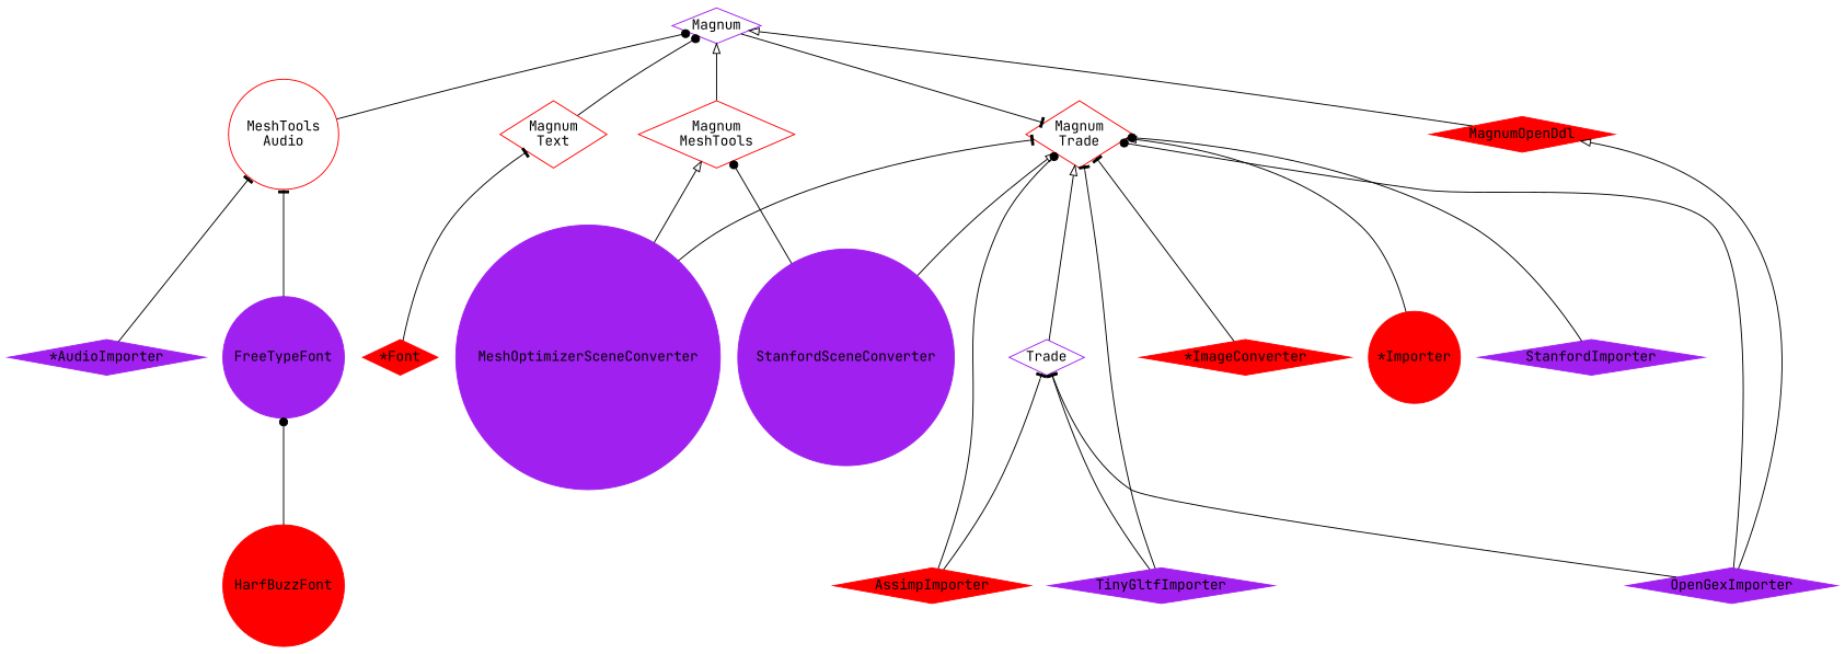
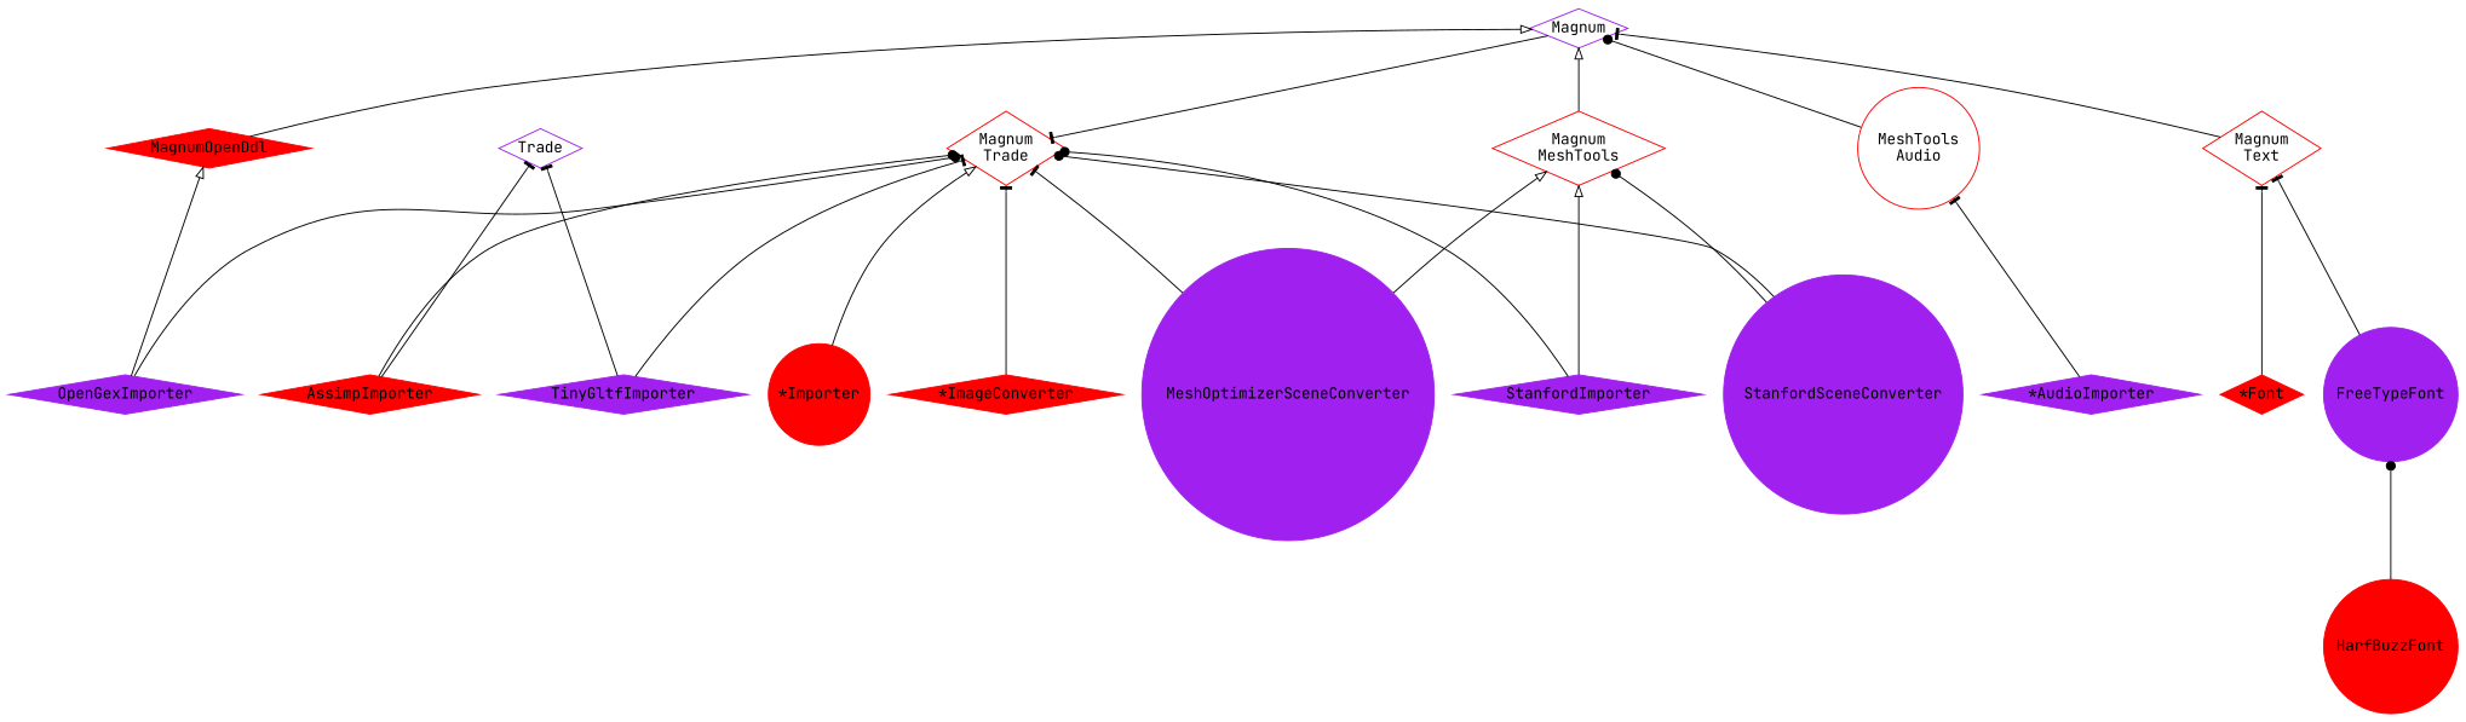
  digraph {
    fontname="JetBrains Mono"
    rankdir=BT
    ranksep=0.5
    node [color=red fontname="JetBrains Mono" margin="0.03,0.03" shape=diamond style=filled]
    edge [arrowhead=tee fontname="JetBrains Mono"]
    n1 [label="MeshTools\nAudio" shape=circle style=solid]
    n2 [label="Magnum\nMeshTools" style=solid]
    n3 [label="Magnum\nText" style=solid]
    n4 [label="Magnum\nTrade" style=solid]
    Magnum [color=purple style=solid]
    n6 [color=purple label=Trade style=solid]
    MagnumOpenDdl
    n8 [color=purple label="*AudioImporter"]
    n9 [label="*ImageConverter"]
    n10 [label="*Importer" shape=circle]
    n11 [label="*Font"]
    AssimpImporter
    FreeTypeFont [color=purple shape=circle]
    HarfBuzzFont [shape=circle]
    OpenGexImporter [color=purple]
    TinyGltfImporter [color=purple]
    MeshOptimizerSceneConverter [color=purple shape=circle]
    StanfordImporter [color=purple]
    StanfordSceneConverter [color=purple shape=circle]
    subgraph sub_1 {
      rank=same
      n1
      n2
      n3
      n4
    }
    n1 -> Magnum [arrowhead=dot]
    n2 -> Magnum [arrowhead=onormal]
-   n3 -> Magnum [arrowhead=dot]
+   n3 -> Magnum
    Magnum -> n4
-   n6 -> n4 [arrowhead=onormal]
    MagnumOpenDdl -> Magnum [arrowhead=onormal]
    n8 -> n1
    n9 -> n4
    n10 -> n4 [arrowhead=onormal]
    n11 -> n3
    AssimpImporter -> n4 [arrowhead=dot]
    AssimpImporter -> n6
-   FreeTypeFont -> n1
+   FreeTypeFont -> n3
    HarfBuzzFont -> FreeTypeFont [arrowhead=dot]
    OpenGexImporter -> n4 [arrowhead=dot]
-   OpenGexImporter -> n6
    OpenGexImporter -> MagnumOpenDdl [arrowhead=onormal]
    TinyGltfImporter -> n4
    TinyGltfImporter -> n6
    MeshOptimizerSceneConverter -> n2 [arrowhead=onormal]
    MeshOptimizerSceneConverter -> n4
+   StanfordImporter -> n2 [arrowhead=onormal]
    StanfordImporter -> n4 [arrowhead=dot]
    StanfordSceneConverter -> n2 [arrowhead=dot]
-   StanfordSceneConverter -> n4 [arrowhead=onormal]
+   StanfordSceneConverter -> n4 [arrowhead=dot]
  }
